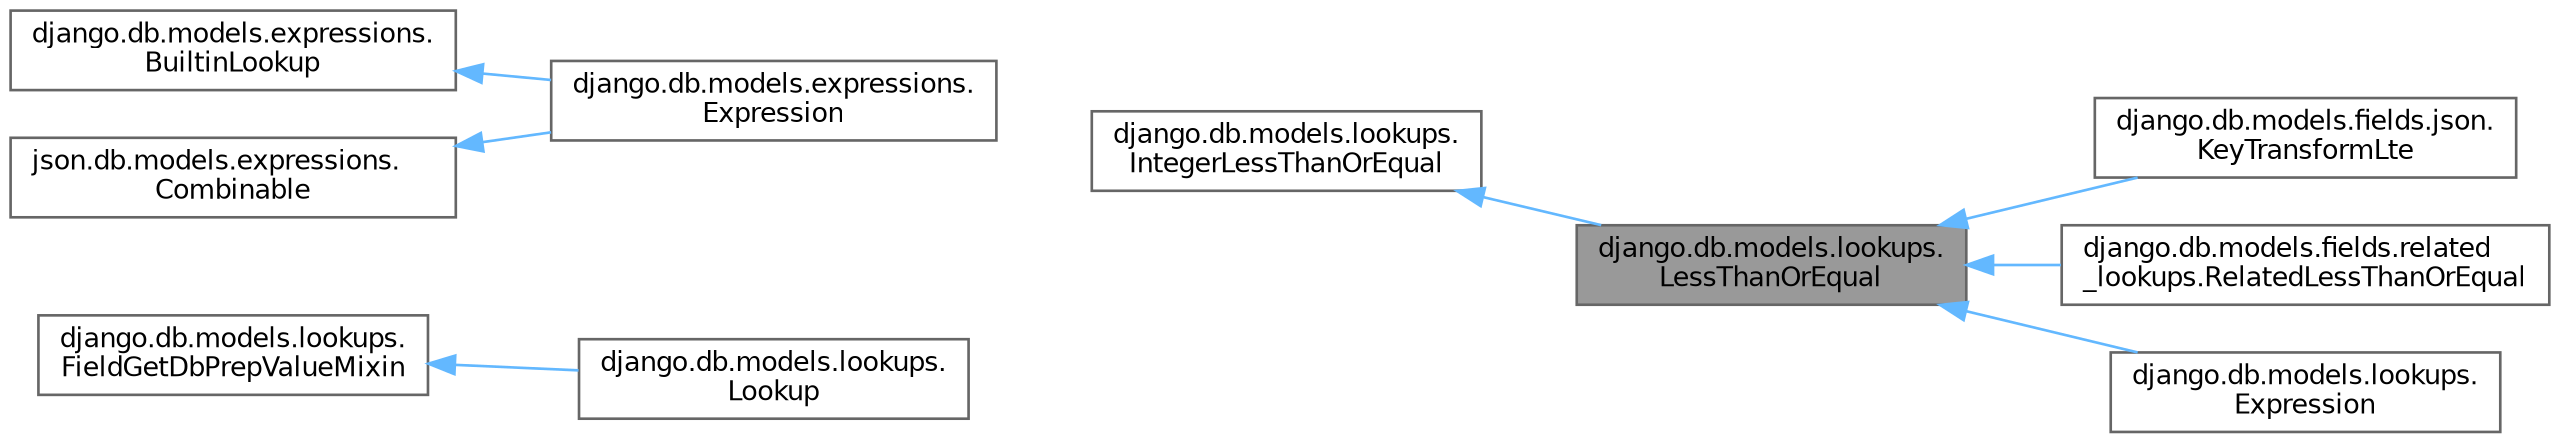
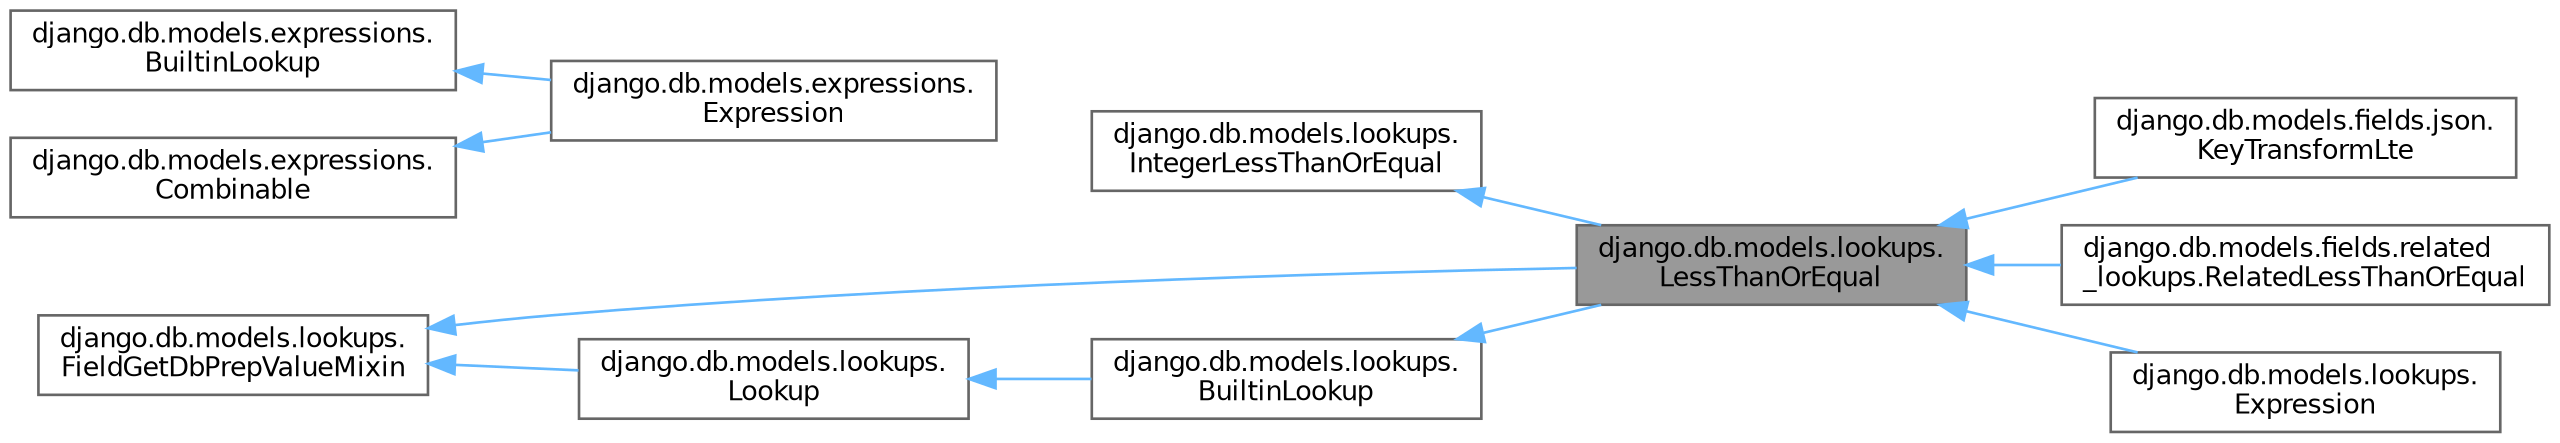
  digraph {
    rankdir=LR
    node [color=gray40 fillcolor=white fontname=Helvetica fontsize=10 shape=box style=filled]
    edge [color=steelblue1 dir=back fontname=Helvetica fontsize=10 labelfontname=Helvetica labelfontsize=10 style=solid]
    n1 [fillcolor=grey60 fontcolor=black height=0.2 label="django.db.models.lookups.\lLessThanOrEqual" width=0.4]
    n2 [height=0.2 label="django.db.models.fields.json.\lKeyTransformLte" width=0.4]
    n3 [height=0.2 label="django.db.models.fields.related\l_lookups.RelatedLessThanOrEqual" width=0.4]
    n4 [height=0.2 label="django.db.models.lookups.\lExpression" width=0.4]
    n5 [height=0.2 label="django.db.models.lookups.\lIntegerLessThanOrEqual" width=0.4]
    n6 [height=0.2 label="django.db.models.lookups.\lFieldGetDbPrepValueMixin" width=0.4]
    n7 [height=0.2 label="django.db.models.lookups.\lLookup" width=0.4]
+   n8 [height=0.2 label="django.db.models.lookups.\lBuiltinLookup" width=0.4]
    n9 [height=0.2 label="django.db.models.expressions.\lExpression" width=0.4]
    n10 [height=0.2 label="django.db.models.expressions.\lBuiltinLookup" width=0.4]
-   n11 [height=0.2 label="json.db.models.expressions.\lCombinable" width=0.4]
+   n11 [height=0.2 label="django.db.models.expressions.\lCombinable" width=0.4]
    n1 -> n2
    n1 -> n3
    n1 -> n4
    n5 -> n1
+   n6 -> n1
    n6 -> n7
+   n7 -> n8
+   n8 -> n1
    n10 -> n9
    n11 -> n9
  }
